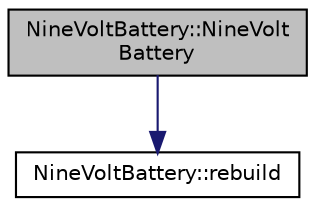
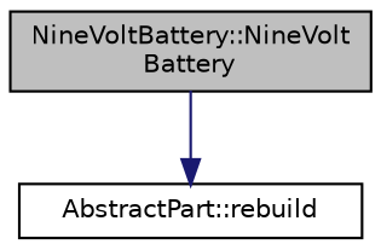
  digraph {
    rankdir=TB
    node [color=black fontname=Helvetica fontsize=10 shape=record style=filled]
    n1 [fillcolor=grey75 fontcolor=black height=0.2 label="NineVoltBattery::NineVolt\lBattery" width=0.4]
-   n2 [fillcolor=white height=0.2 label="NineVoltBattery::rebuild" width=0.4]
+   n2 [fillcolor=white height=0.2 label="AbstractPart::rebuild" width=0.4]
    n1 -> n2 [color=midnightblue fontname=Helvetica fontsize=10 labelfontname=Helvetica labelfontsize=10 style=solid]
  }
